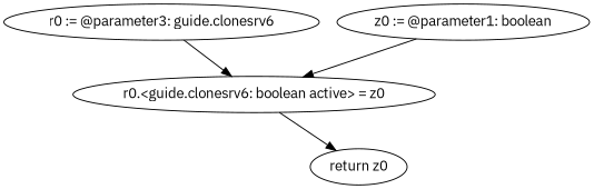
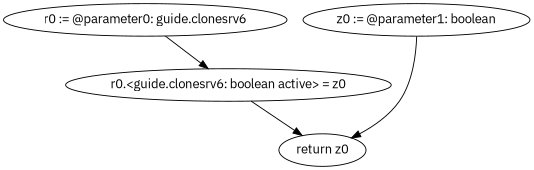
  digraph {
    fontname="IBM Plex Sans"
    node [fontname="IBM Plex Sans"]
    edge [fontname="IBM Plex Sans"]
-   "r0 := @parameter0: guide.clonesrv6" [label="r0 := @parameter3: guide.clonesrv6"]
+   "r0 := @parameter0: guide.clonesrv6"
    "r0.<guide.clonesrv6: boolean active> = z0"
    "z0 := @parameter1: boolean"
    "return z0"
    "r0 := @parameter0: guide.clonesrv6" -> "r0.<guide.clonesrv6: boolean active> = z0"
    "r0.<guide.clonesrv6: boolean active> = z0" -> "return z0"
-   "z0 := @parameter1: boolean" -> "r0.<guide.clonesrv6: boolean active> = z0"
+   "z0 := @parameter1: boolean" -> "return z0"
  }
